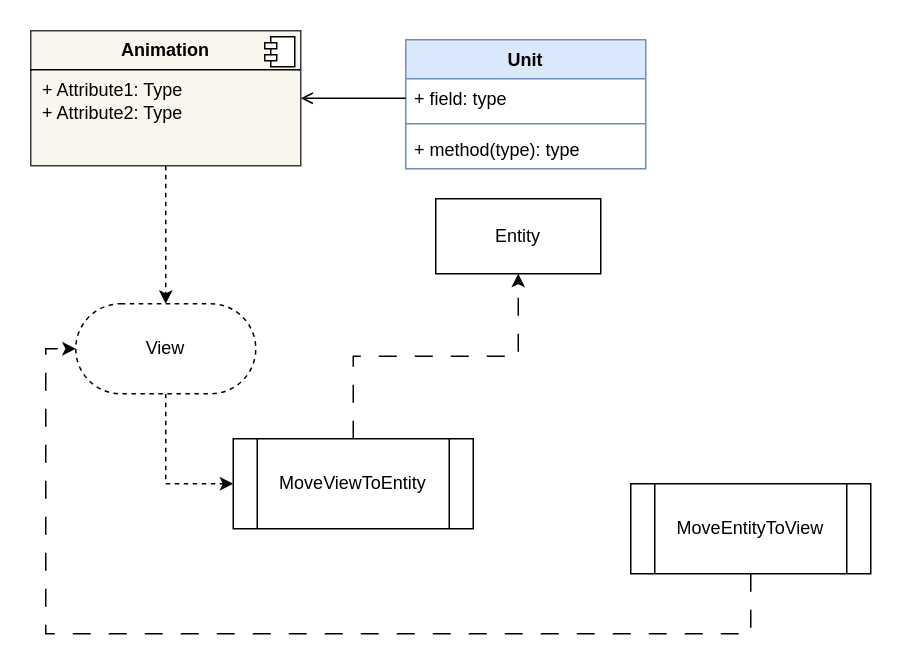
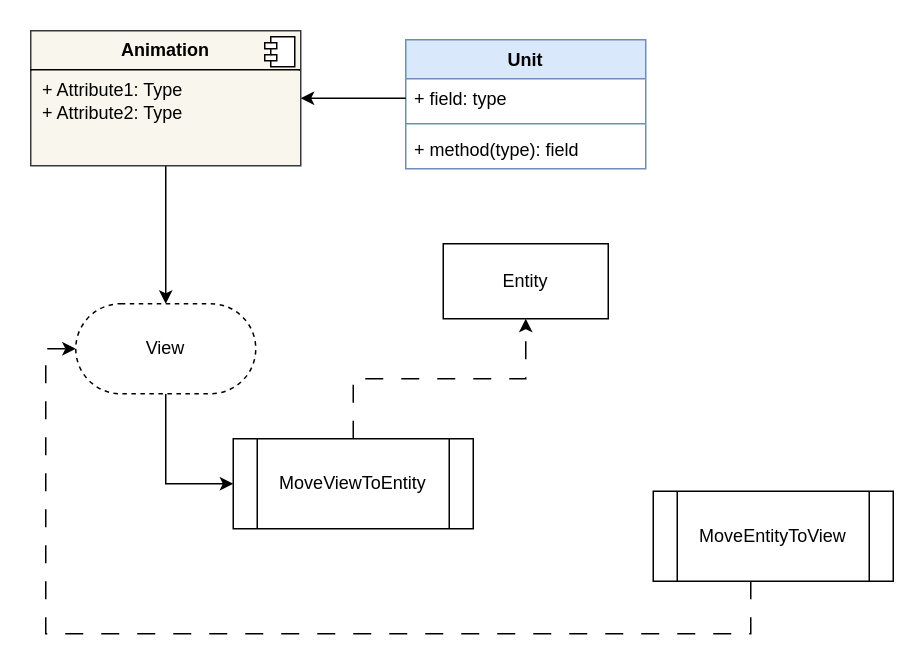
  <mxCell id="0" />
  <mxCell id="1" parent="0" />
  <mxCell id="2" value="Unit" style="swimlane;fontStyle=1;align=center;verticalAlign=top;childLayout=stackLayout;horizontal=1;startSize=26;horizontalStack=0;resizeParent=1;resizeParentMax=0;resizeLast=0;collapsible=1;marginBottom=0;whiteSpace=wrap;html=1;fillColor=#dae8fc;strokeColor=#6c8ebf;" parent="1" vertex="1"><mxGeometry x="270" y="26" width="160" height="86" as="geometry" /></mxCell>
  <mxCell id="3" value="+ field: type" style="text;strokeColor=none;fillColor=none;align=left;verticalAlign=top;spacingLeft=4;spacingRight=4;overflow=hidden;rotatable=0;points=[[0,0.5],[1,0.5]];portConstraint=eastwest;whiteSpace=wrap;html=1;" parent="2" vertex="1"><mxGeometry y="26" width="160" height="26" as="geometry" /></mxCell>
  <mxCell id="4" value="" style="line;strokeWidth=1;fillColor=none;align=left;verticalAlign=middle;spacingTop=-1;spacingLeft=3;spacingRight=3;rotatable=0;labelPosition=right;points=[];portConstraint=eastwest;strokeColor=inherit;" parent="2" vertex="1"><mxGeometry y="52" width="160" height="8" as="geometry" /></mxCell>
- <mxCell id="5" value="+ method(type): type" style="text;strokeColor=none;fillColor=none;align=left;verticalAlign=top;spacingLeft=4;spacingRight=4;overflow=hidden;rotatable=0;points=[[0,0.5],[1,0.5]];portConstraint=eastwest;whiteSpace=wrap;html=1;" parent="2" vertex="1"><mxGeometry y="60" width="160" height="26" as="geometry" /></mxCell>
- <mxCell id="6" style="edgeStyle=orthogonalEdgeStyle;rounded=0;orthogonalLoop=1;jettySize=auto;html=1;dashed=1;" parent="1" source="7" target="15" edge="1"><mxGeometry relative="1" as="geometry" /></mxCell>
+ <mxCell id="5" value="+ method(type): field" style="text;strokeColor=none;fillColor=none;align=left;verticalAlign=top;spacingLeft=4;spacingRight=4;overflow=hidden;rotatable=0;points=[[0,0.5],[1,0.5]];portConstraint=eastwest;whiteSpace=wrap;html=1;" parent="2" vertex="1"><mxGeometry y="60" width="160" height="26" as="geometry" /></mxCell>
+ <mxCell id="6" style="edgeStyle=orthogonalEdgeStyle;rounded=0;orthogonalLoop=1;jettySize=auto;html=1;" parent="1" source="7" target="15" edge="1"><mxGeometry relative="1" as="geometry" /></mxCell>
  <mxCell id="7" value="&lt;p style=&quot;margin:0px;margin-top:6px;text-align:center;&quot;&gt;&lt;b&gt;Animation&lt;/b&gt;&lt;/p&gt;&lt;hr size=&quot;1&quot; style=&quot;border-style:solid;&quot;&gt;&lt;p style=&quot;margin:0px;margin-left:8px;&quot;&gt;+ Attribute1: Type&lt;br&gt;+ Attribute2: Type&lt;/p&gt;" style="align=left;overflow=fill;html=1;dropTarget=0;whiteSpace=wrap;fillColor=#f9f7ed;strokeColor=#36393d;" parent="1" vertex="1"><mxGeometry x="20" y="20" width="180" height="90" as="geometry" /></mxCell>
  <mxCell id="8" value="" style="shape=component;jettyWidth=8;jettyHeight=4;" parent="7" vertex="1"><mxGeometry x="1" width="20" height="20" relative="1" as="geometry"><mxPoint x="-24" y="4" as="offset" /></mxGeometry></mxCell>
- <mxCell id="9" style="edgeStyle=orthogonalEdgeStyle;rounded=0;orthogonalLoop=1;jettySize=auto;html=1;endArrow=open;" parent="1" source="3" target="7" edge="1"><mxGeometry relative="1" as="geometry" /></mxCell>
+ <mxCell id="9" style="edgeStyle=orthogonalEdgeStyle;rounded=0;orthogonalLoop=1;jettySize=auto;html=1;" parent="1" source="3" target="7" edge="1"><mxGeometry relative="1" as="geometry" /></mxCell>
  <mxCell id="10" style="edgeStyle=orthogonalEdgeStyle;rounded=0;orthogonalLoop=1;jettySize=auto;html=1;entryX=0.5;entryY=1;entryDx=0;entryDy=0;dashed=1;dashPattern=12 12;" parent="1" source="11" target="16" edge="1"><mxGeometry relative="1" as="geometry" /></mxCell>
  <mxCell id="11" value="MoveViewToEntity" style="shape=process;whiteSpace=wrap;html=1;backgroundOutline=1;" parent="1" vertex="1"><mxGeometry x="155" y="292" width="160" height="60" as="geometry" /></mxCell>
  <mxCell id="12" style="edgeStyle=orthogonalEdgeStyle;rounded=0;orthogonalLoop=1;jettySize=auto;html=1;entryX=0;entryY=0.5;entryDx=0;entryDy=0;dashed=1;dashPattern=12 12;" parent="1" source="13" target="15" edge="1"><mxGeometry relative="1" as="geometry"><Array as="points"><mxPoint x="500" y="422" /><mxPoint x="30" y="422" /><mxPoint x="30" y="232" /></Array></mxGeometry></mxCell>
- <mxCell id="13" value="MoveEntityToView" style="shape=process;whiteSpace=wrap;html=1;backgroundOutline=1;" parent="1" vertex="1"><mxGeometry x="420" y="322" width="160" height="60" as="geometry" /></mxCell>
- <mxCell id="14" value="" style="edgeStyle=orthogonalEdgeStyle;rounded=0;orthogonalLoop=1;jettySize=auto;entryX=0;entryY=0.5;entryDx=0;entryDy=0;exitX=0.5;exitY=1;exitDx=0;exitDy=0;shadow=0;flowAnimation=0;curved=0;jumpStyle=none;textShadow=0;html=1;dashed=1;" parent="1" source="15" target="11" edge="1"><mxGeometry relative="1" as="geometry" /></mxCell>
+ <mxCell id="13" value="MoveEntityToView" style="shape=process;whiteSpace=wrap;html=1;backgroundOutline=1;" parent="1" vertex="1"><mxGeometry x="435" y="327" width="160" height="60" as="geometry" /></mxCell>
+ <mxCell id="14" value="" style="edgeStyle=orthogonalEdgeStyle;rounded=0;orthogonalLoop=1;jettySize=auto;entryX=0;entryY=0.5;entryDx=0;entryDy=0;exitX=0.5;exitY=1;exitDx=0;exitDy=0;shadow=0;flowAnimation=0;curved=0;jumpStyle=none;textShadow=0;html=1;" parent="1" source="15" target="11" edge="1"><mxGeometry relative="1" as="geometry" /></mxCell>
  <mxCell id="15" value="View" style="rounded=1;whiteSpace=wrap;html=1;arcSize=50;dashed=1;" parent="1" vertex="1"><mxGeometry x="50" y="202" width="120" height="60" as="geometry" /></mxCell>
- <mxCell id="16" value="Entity" style="html=1;whiteSpace=wrap;" parent="1" vertex="1"><mxGeometry x="290" y="132" width="110" height="50" as="geometry" /></mxCell>
+ <mxCell id="16" value="Entity" style="html=1;whiteSpace=wrap;" parent="1" vertex="1"><mxGeometry x="295" y="162" width="110" height="50" as="geometry" /></mxCell>
